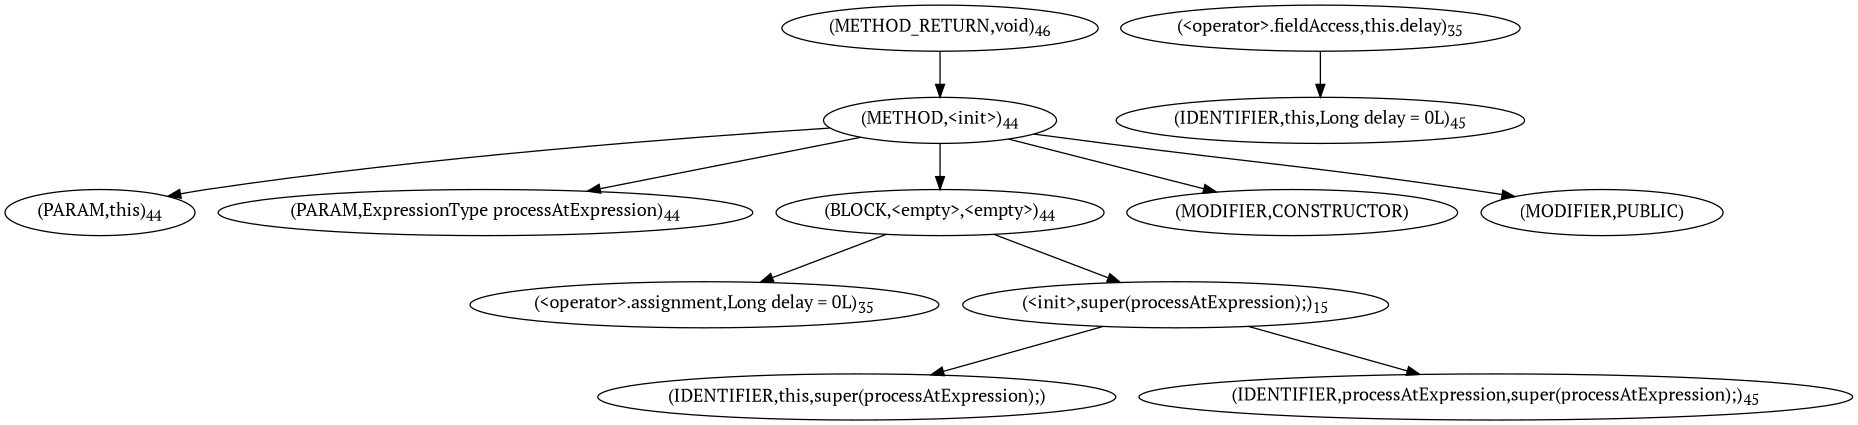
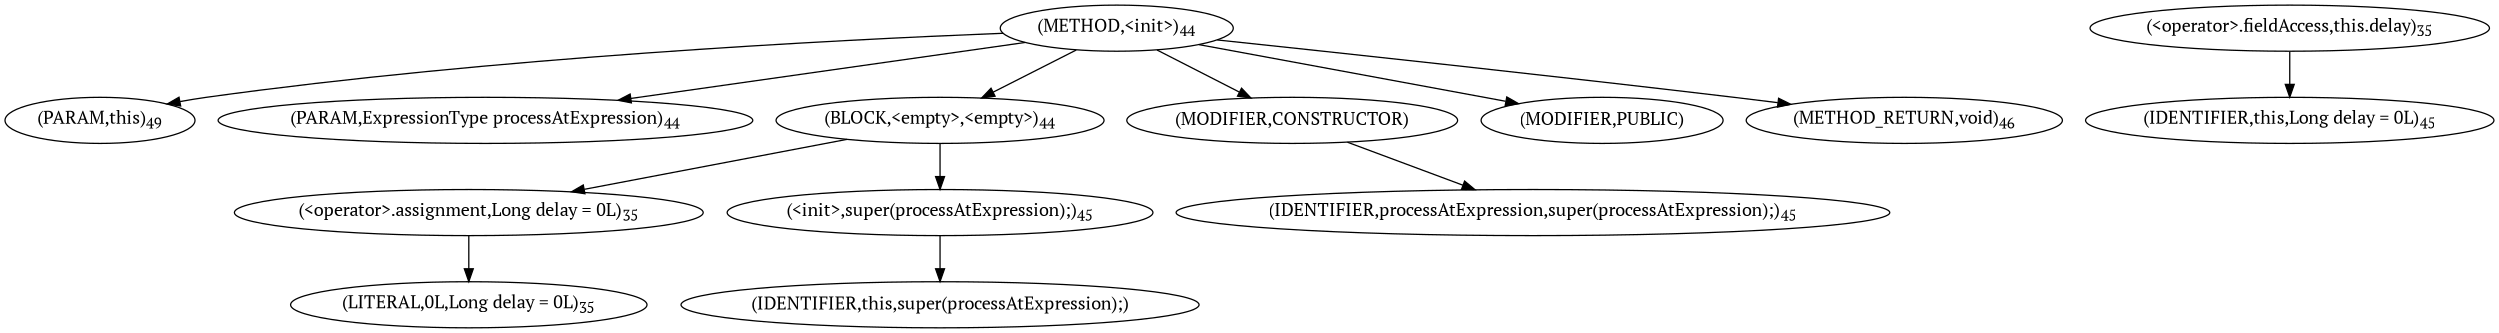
  digraph {
    fontname="PT Serif"
    node [fontname="PT Serif"]
    edge [fontname="PT Serif"]
    n1 [label=<(METHOD,&lt;init&gt;)<SUB>44</SUB>>]
-   n2 [label=<(PARAM,this)<SUB>44</SUB>>]
+   n2 [label=<(PARAM,this)<SUB>49</SUB>>]
    n3 [label=<(PARAM,ExpressionType processAtExpression)<SUB>44</SUB>>]
    n4 [label=<(BLOCK,&lt;empty&gt;,&lt;empty&gt;)<SUB>44</SUB>>]
    n5 [label=<(MODIFIER,CONSTRUCTOR)>]
    n6 [label=<(MODIFIER,PUBLIC)>]
    n7 [label=<(METHOD_RETURN,void)<SUB>46</SUB>>]
    n8 [label=<(&lt;operator&gt;.assignment,Long delay = 0L)<SUB>35</SUB>>]
-   n9 [label=<(&lt;init&gt;,super(processAtExpression);)<SUB>15</SUB>>]
+   n9 [label=<(&lt;init&gt;,super(processAtExpression);)<SUB>45</SUB>>]
+   n10 [label=<(LITERAL,0L,Long delay = 0L)<SUB>35</SUB>>]
    n11 [label=<(IDENTIFIER,this,super(processAtExpression);)>]
    n12 [label=<(IDENTIFIER,processAtExpression,super(processAtExpression);)<SUB>45</SUB>>]
    n13 [label=<(&lt;operator&gt;.fieldAccess,this.delay)<SUB>35</SUB>>]
    n14 [label=<(IDENTIFIER,this,Long delay = 0L)<SUB>45</SUB>>]
    n1 -> n2
    n1 -> n3
    n1 -> n4
    n1 -> n5
    n1 -> n6
-   n7 -> n1
+   n1 -> n7
    n4 -> n8
    n4 -> n9
+   n8 -> n10
    n9 -> n11
-   n9 -> n12
+   n5 -> n12
    n13 -> n14
  }
